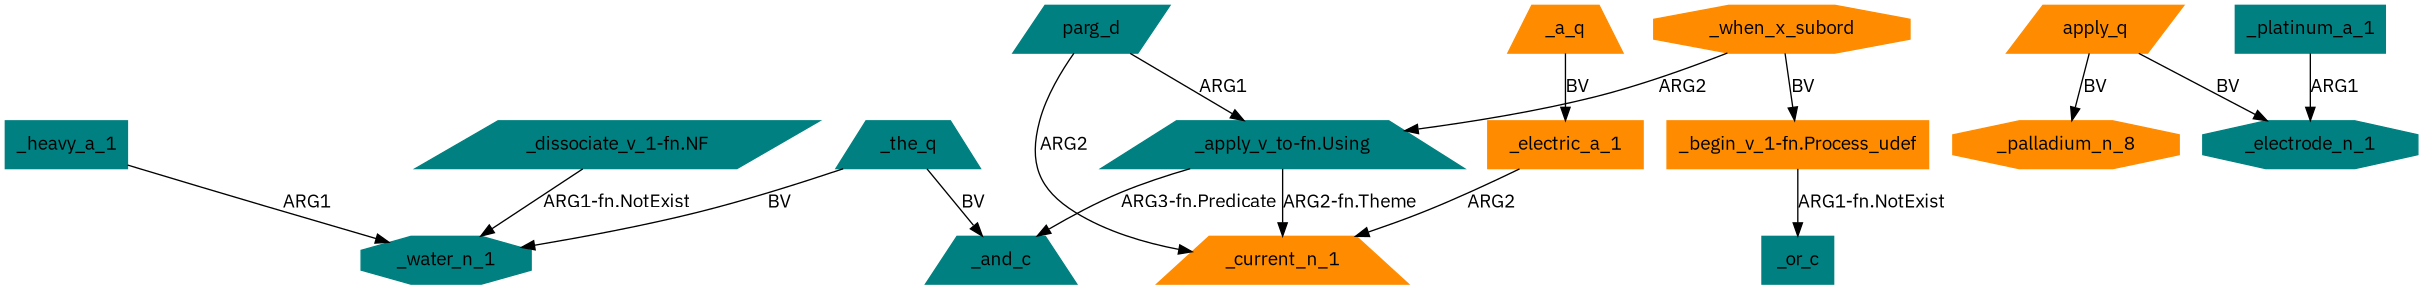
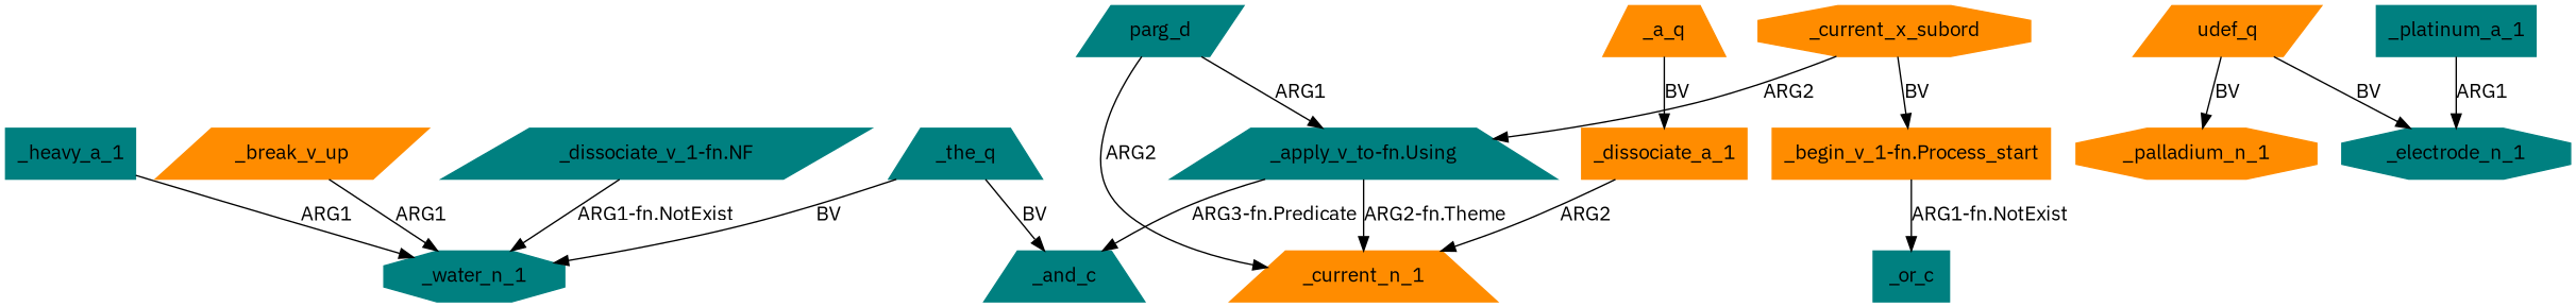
  digraph {
    fontname="IBM Plex Sans"
    node [color=teal fontname="IBM Plex Sans" shape=trapezium style=filled]
    edge [fontname="IBM Plex Sans"]
    "_dissociate_v_1-fn.NF" [shape=parallelogram]
    _water_n_1 [shape=octagon]
    _the_q
    _and_c
-   udef_q [color=darkorange shape=parallelogram label=apply_q]
-   _palladium_n_1 [color=darkorange shape=octagon label=_palladium_n_8]
+   udef_q [color=darkorange shape=parallelogram]
+   _palladium_n_1 [color=darkorange shape=octagon]
    _electrode_n_1 [shape=octagon]
    parg_d [shape=parallelogram]
    "_apply_v_to-fn.Using"
    _current_n_1 [color=darkorange]
    _platinum_a_1 [shape=box]
-   _when_x_subord [color=darkorange shape=octagon]
-   "_begin_v_1-fn.Process_start" [color=darkorange shape=box label="_begin_v_1-fn.Process_udef"]
+   _when_x_subord [color=darkorange shape=octagon label=_current_x_subord]
+   "_begin_v_1-fn.Process_start" [color=darkorange shape=box]
    _or_c [shape=box]
-   _electric_a_1 [color=darkorange shape=box]
+   _electric_a_1 [color=darkorange shape=box label=_dissociate_a_1]
    _heavy_a_1 [shape=box]
+   _break_v_up [color=darkorange shape=parallelogram]
    _a_q [color=darkorange]
    "_dissociate_v_1-fn.NF" -> _water_n_1 [label="ARG1-fn.NotExist"]
    _the_q -> _water_n_1 [label=BV]
    _the_q -> _and_c [label=BV]
    udef_q -> _palladium_n_1 [label=BV]
    udef_q -> _electrode_n_1 [label=BV]
    parg_d -> "_apply_v_to-fn.Using" [label=ARG1]
    parg_d -> _current_n_1 [label=ARG2]
    "_apply_v_to-fn.Using" -> _and_c [label="ARG3-fn.Predicate"]
    "_apply_v_to-fn.Using" -> _current_n_1 [label="ARG2-fn.Theme"]
    _platinum_a_1 -> _electrode_n_1 [label=ARG1]
    _when_x_subord -> "_apply_v_to-fn.Using" [label=ARG2]
    _when_x_subord -> "_begin_v_1-fn.Process_start" [label=BV]
    "_begin_v_1-fn.Process_start" -> _or_c [label="ARG1-fn.NotExist"]
    _electric_a_1 -> _current_n_1 [label=ARG2]
    _heavy_a_1 -> _water_n_1 [label=ARG1]
+   _break_v_up -> _water_n_1 [label=ARG1]
    _a_q -> _electric_a_1 [label=BV]
  }
